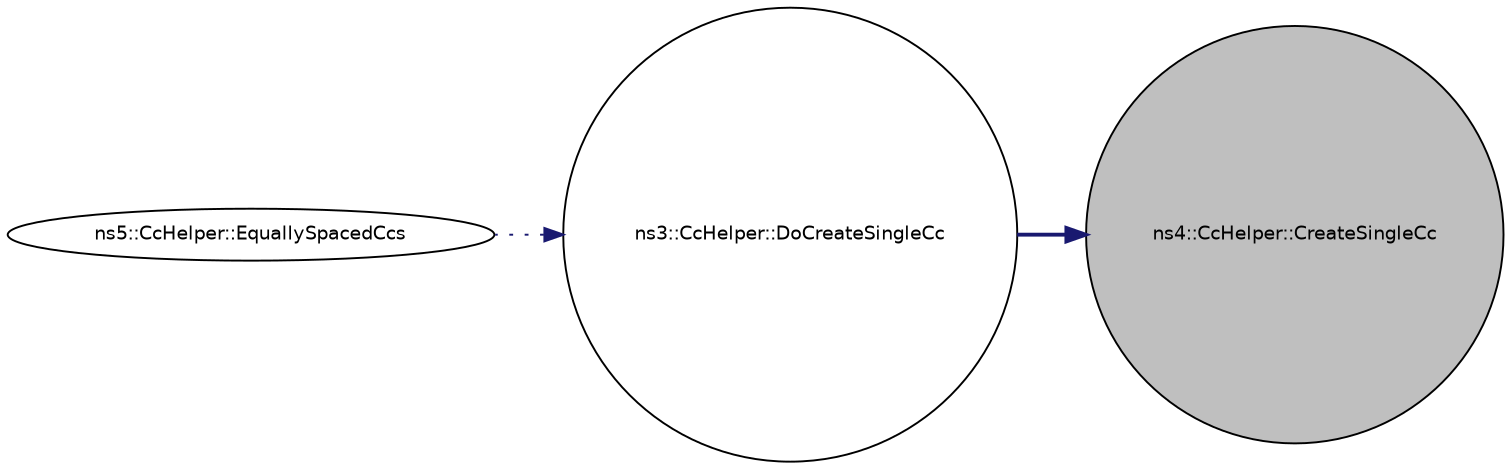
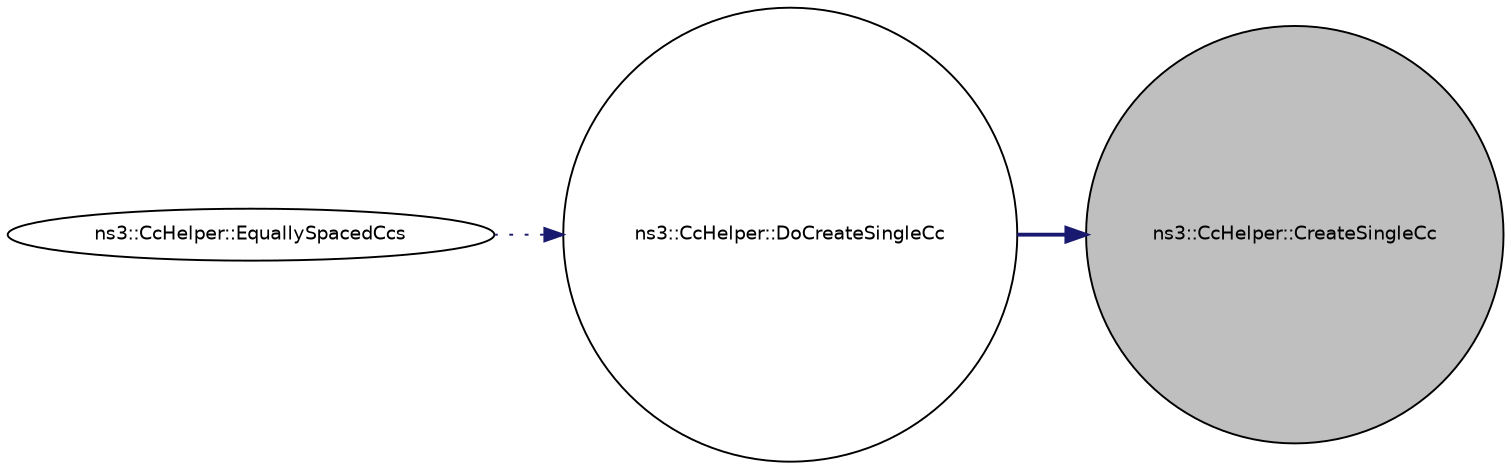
  digraph {
    rankdir=RL
    node [color=black fillcolor=white fontname=Helvetica fontsize=10 shape=circle style=filled]
    edge [color=midnightblue dir=back fontname=Helvetica fontsize=10 labelfontname=Helvetica labelfontsize=10]
-   n1 [fillcolor=grey75 fontcolor=black height=0.2 label="ns4::CcHelper::CreateSingleCc" width=0.4]
+   n1 [fillcolor=grey75 fontcolor=black height=0.2 label="ns3::CcHelper::CreateSingleCc" width=0.4]
    n2 [height=0.2 label="ns3::CcHelper::DoCreateSingleCc" width=0.4]
-   n3 [height=0.2 label="ns5::CcHelper::EquallySpacedCcs" shape=ellipse width=0.4]
+   n3 [height=0.2 label="ns3::CcHelper::EquallySpacedCcs" shape=ellipse width=0.4]
    n1 -> n2 [style=bold]
    n2 -> n3 [style=dotted]
  }
